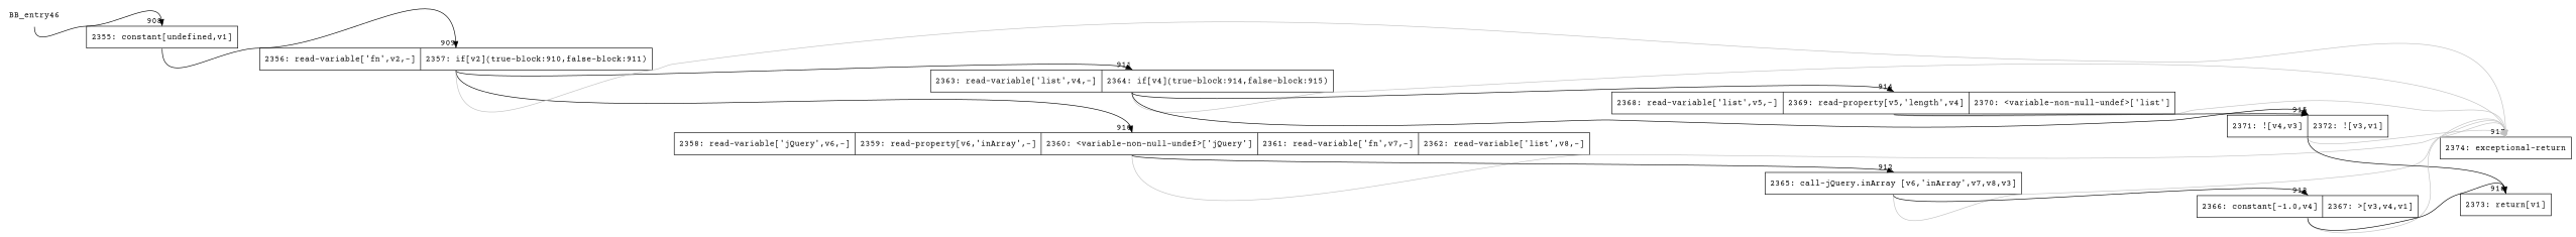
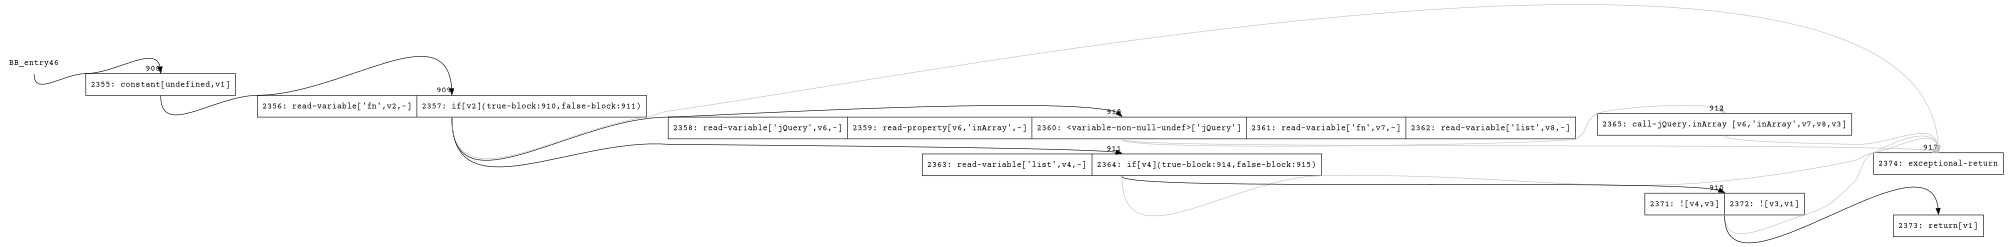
  digraph {
    fontname="Courier Prime"
    rankdir=LR
    node [fontname="Courier Prime" shape=record]
    edge [fontname="Courier Prime" headport=n tailport=s]
    n1 [label=BB_entry46 shape=none]
    n2 [label="{2355: constant[undefined,v1]}"]
    n3 [label="{2356: read-variable['fn',v2,-]|2357: if[v2](true-block:910,false-block:911)}"]
    n4 [label="{2358: read-variable['jQuery',v6,-]|2359: read-property[v6,'inArray',-]|2360: \<variable-non-null-undef\>['jQuery']|2361: read-variable['fn',v7,-]|2362: read-variable['list',v8,-]}"]
    n5 [label="{2363: read-variable['list',v4,-]|2364: if[v4](true-block:914,false-block:915)}"]
    n6 [label="{2374: exceptional-return}"]
    n7 [label="{2365: call-jQuery.inArray [v6,'inArray',v7,v8,v3]}"]
    n8 [label="{2371: ![v4,v3]|2372: ![v3,v1]}"]
-   n9 [label="{2368: read-variable['list',v5,-]|2369: read-property[v5,'length',v4]|2370: \<variable-non-null-undef\>['list']}"]
-   n10 [label="{2366: constant[-1.0,v4]|2367: \>[v3,v4,v1]}"]
    n11 [label="{2373: return[v1]}"]
    n1 -> n2 [headlabel="    908"]
    n2 -> n3 [headlabel="      909"]
    n3 -> n4 [headlabel="      910"]
    n3 -> n5 [headlabel="      911"]
    n3 -> n6 [color=gray headlabel="      917"]
    n4 -> n6 [color=gray]
-   n4 -> n7 [headlabel="      912"]
+   n4 -> n7 [headlabel="      912" color=gray]
    n5 -> n6 [color=gray]
    n5 -> n8 [headlabel="      915"]
-   n5 -> n9 [headlabel="      914"]
    n7 -> n6 [color=gray]
-   n7 -> n10 [headlabel="      913"]
    n8 -> n6 [color=gray]
    n8 -> n11
-   n9 -> n6 [color=gray]
-   n9 -> n8
-   n10 -> n6 [color=gray]
-   n10 -> n11 [headlabel="      916"]
  }
